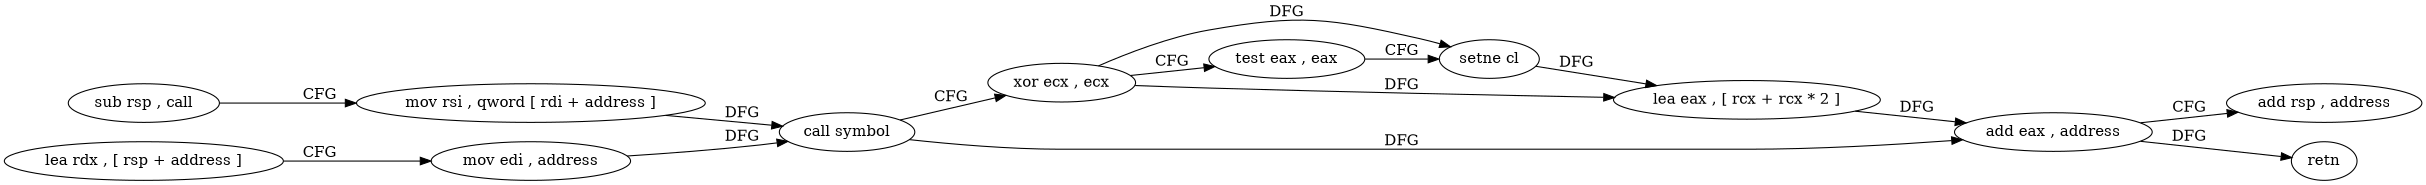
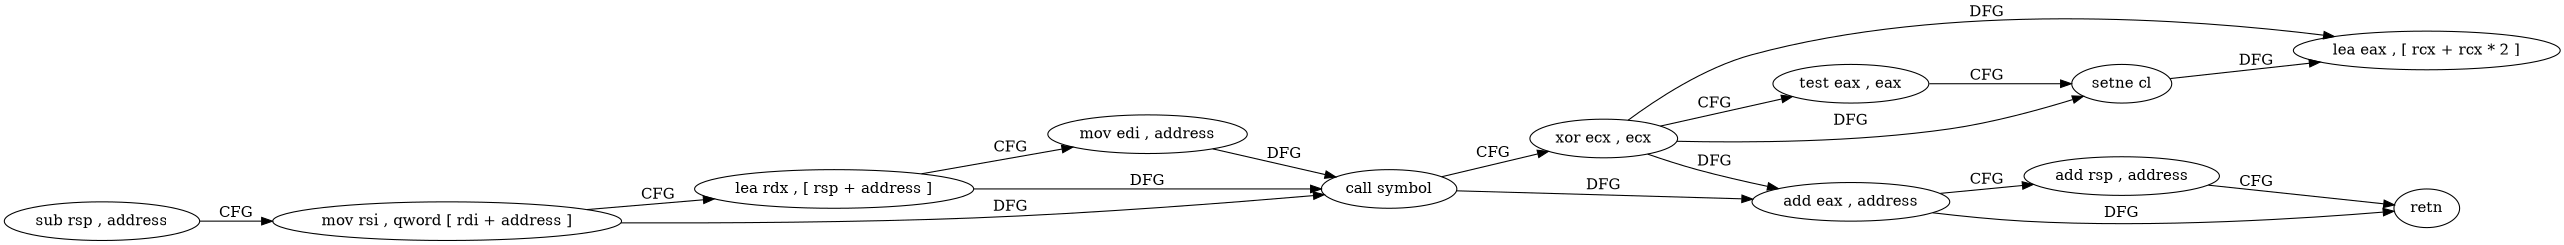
  digraph {
    rankdir=LR
-   n1 [label="sub rsp , call"]
+   n1 [label="sub rsp , address"]
    n2 [label="mov rsi , qword [ rdi + address ]"]
    n3 [label="lea rdx , [ rsp + address ]"]
    n4 [label="call symbol"]
    n5 [label="mov edi , address"]
    n6 [label="xor ecx , ecx"]
    n7 [label="add eax , address"]
    n8 [label="setne cl"]
    n9 [label="test eax , eax"]
    n10 [label="lea eax , [ rcx + rcx * 2 ]"]
    n11 [label="add rsp , address"]
    n12 [label=retn]
    n1 -> n2 [label=CFG]
+   n2 -> n3 [label=CFG]
    n2 -> n4 [label=DFG]
+   n3 -> n4 [label=DFG]
    n3 -> n5 [label=CFG]
    n4 -> n6 [label=CFG]
    n4 -> n7 [label=DFG]
    n5 -> n4 [label=DFG]
    n6 -> n8 [label=DFG]
    n6 -> n9 [label=CFG]
    n6 -> n10 [label=DFG]
    n7 -> n11 [label=CFG]
    n7 -> n12 [label=DFG]
    n8 -> n10 [label=DFG]
    n9 -> n8 [label=CFG]
-   n10 -> n7 [label=DFG]
+   n6 -> n7 [label=DFG]
+   n11 -> n12 [label=CFG]
  }
